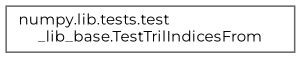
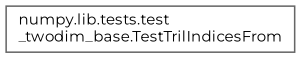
  digraph {
    rankdir=LR
    fontname=Montserrat
-   n1 [color=grey40 fillcolor=white fontname=Montserrat fontsize=10 height=0.2 label="numpy.lib.tests.test\l_lib_base.TestTrilIndicesFrom" shape=box style=filled width=0.4]
+   n1 [color=grey40 fillcolor=white fontname=Montserrat fontsize=10 height=0.2 label="numpy.lib.tests.test\l_twodim_base.TestTrilIndicesFrom" shape=box style=filled width=0.4]
  }
